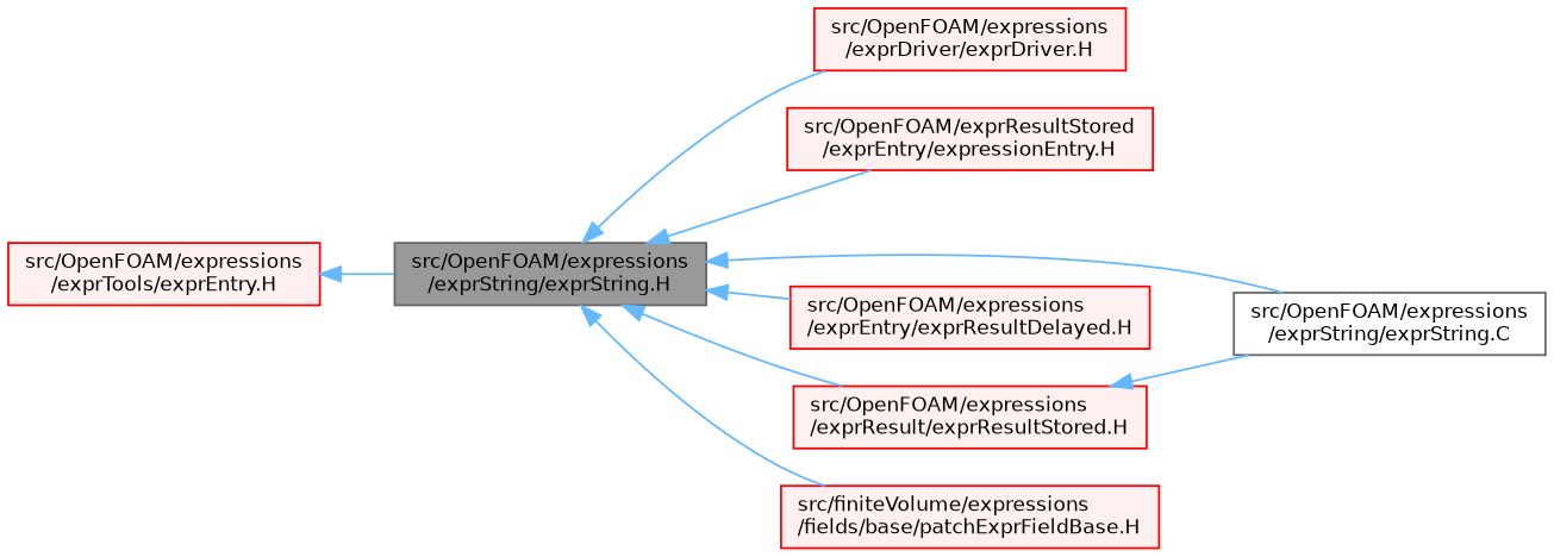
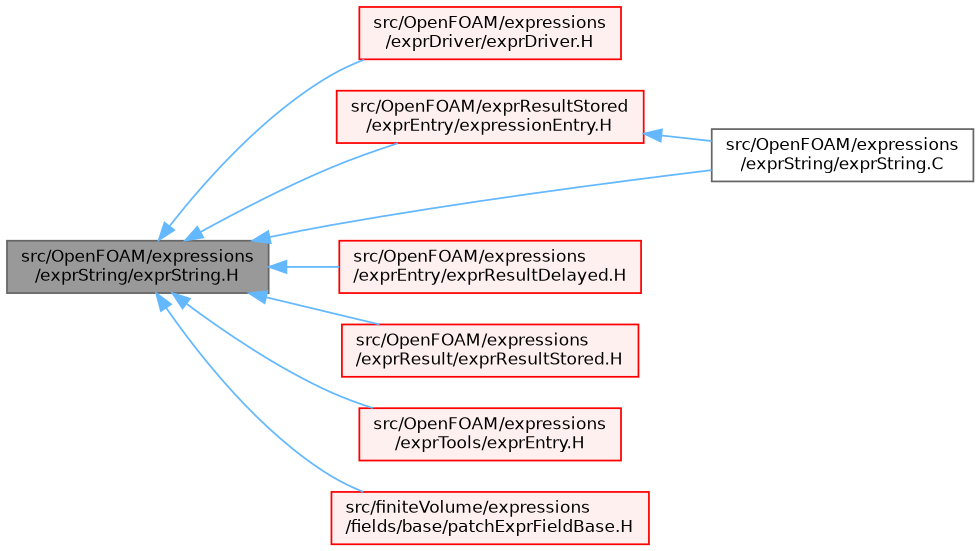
  digraph {
    rankdir=LR
    node [color=red fillcolor="#FFF0F0" fontname=Helvetica fontsize=10 shape=box style=filled]
    edge [color=steelblue1 dir=back fontname=Helvetica fontsize=10 labelfontname=Helvetica labelfontsize=10 style=solid]
    n1 [color=gray40 fillcolor=grey60 fontcolor=black height=0.2 label="src/OpenFOAM/expressions\l/exprString/exprString.H" width=0.4]
    n2 [height=0.2 label="src/OpenFOAM/expressions\l/exprDriver/exprDriver.H" width=0.4]
    n3 [height=0.2 label="src/OpenFOAM/exprResultStored\l/exprEntry/expressionEntry.H" width=0.4]
    n4 [color=grey40 fillcolor=white height=0.2 label="src/OpenFOAM/expressions\l/exprString/exprString.C" width=0.4]
    n5 [height=0.2 label="src/OpenFOAM/expressions\l/exprEntry/exprResultDelayed.H" width=0.4]
    n6 [height=0.2 label="src/OpenFOAM/expressions\l/exprResult/exprResultStored.H" width=0.4]
    n7 [height=0.2 label="src/OpenFOAM/expressions\l/exprTools/exprEntry.H" width=0.4]
    n8 [height=0.2 label="src/finiteVolume/expressions\l/fields/base/patchExprFieldBase.H" width=0.4]
    n1 -> n2
    n1 -> n3
    n1 -> n4
    n1 -> n5
    n1 -> n6
-   n7 -> n1
+   n1 -> n7
    n1 -> n8
-   n6 -> n4
+   n3 -> n4
  }
